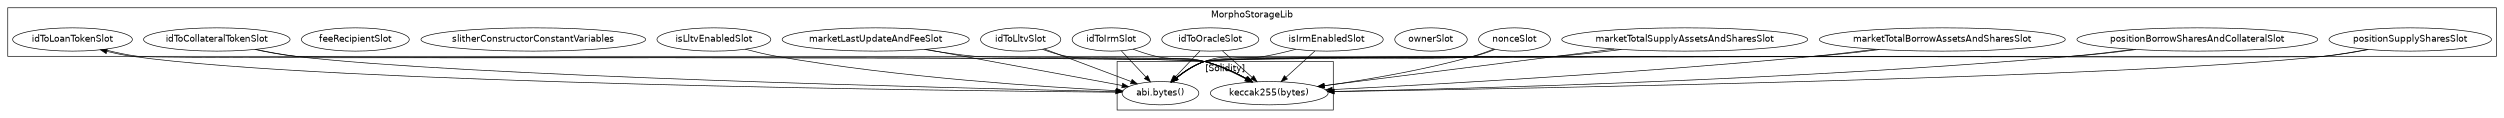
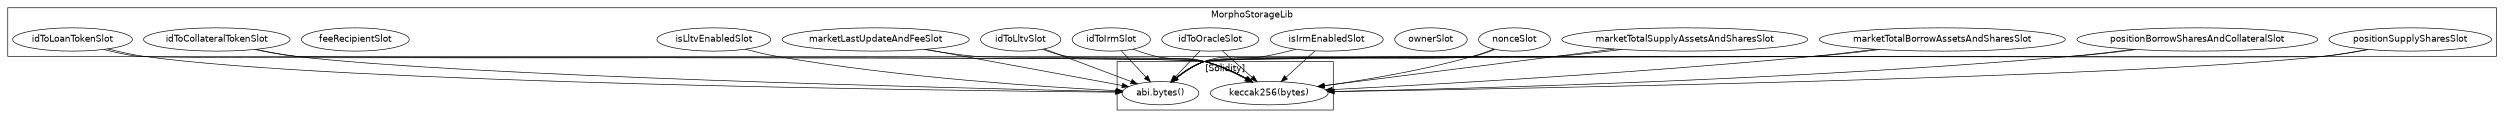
  strict digraph {
    fontname="DejaVu Sans"
    node [fontname="DejaVu Sans"]
    edge [fontname="DejaVu Sans"]
    n1 [label=nonceSlot]
    n2 [label=positionSupplySharesSlot]
    n3 [label=positionBorrowSharesAndCollateralSlot]
    n4 [label=marketTotalBorrowAssetsAndSharesSlot]
    n5 [label=marketTotalSupplyAssetsAndSharesSlot]
    n6 [label=ownerSlot]
    n7 [label=marketLastUpdateAndFeeSlot]
    n8 [label=isIrmEnabledSlot]
    n9 [label=isLltvEnabledSlot]
    n10 [label=idToOracleSlot]
    n11 [label=idToIrmSlot]
    n12 [label=idToLltvSlot]
-   n13 [label=slitherConstructorConstantVariables]
    n14 [label=feeRecipientSlot]
    n15 [label=idToLoanTokenSlot]
    n16 [label=idToCollateralTokenSlot]
    n17 [label="abi.bytes()"]
-   "keccak256(bytes)" [label="keccak255(bytes)"]
+   "keccak256(bytes)"
    subgraph cluster_1 {
      label=MorphoStorageLib
      n1
      n2
      n3
      n4
      n5
      n6
      n7
      n8
      n9
      n10
      n11
      n12
-     n13
      n14
      n15
      n16
    }
    subgraph cluster_2 {
      label="[Solidity]"
      n17
      "keccak256(bytes)"
    }
    n1 -> n17
    n1 -> "keccak256(bytes)"
    n2 -> n17
    n2 -> "keccak256(bytes)"
    n3 -> n17
    n3 -> "keccak256(bytes)"
    n4 -> n17
    n4 -> "keccak256(bytes)"
    n5 -> n17
    n5 -> "keccak256(bytes)"
    n7 -> n17
    n7 -> "keccak256(bytes)"
    n8 -> n17
    n8 -> "keccak256(bytes)"
    n9 -> n17
    n10 -> n17
    n10 -> "keccak256(bytes)"
    n11 -> n17
    n11 -> "keccak256(bytes)"
    n12 -> n17
    n12 -> "keccak256(bytes)"
-   n17 -> n15
+   n15 -> n17
    n15 -> "keccak256(bytes)"
    n16 -> n17
    n16 -> "keccak256(bytes)"
  }
